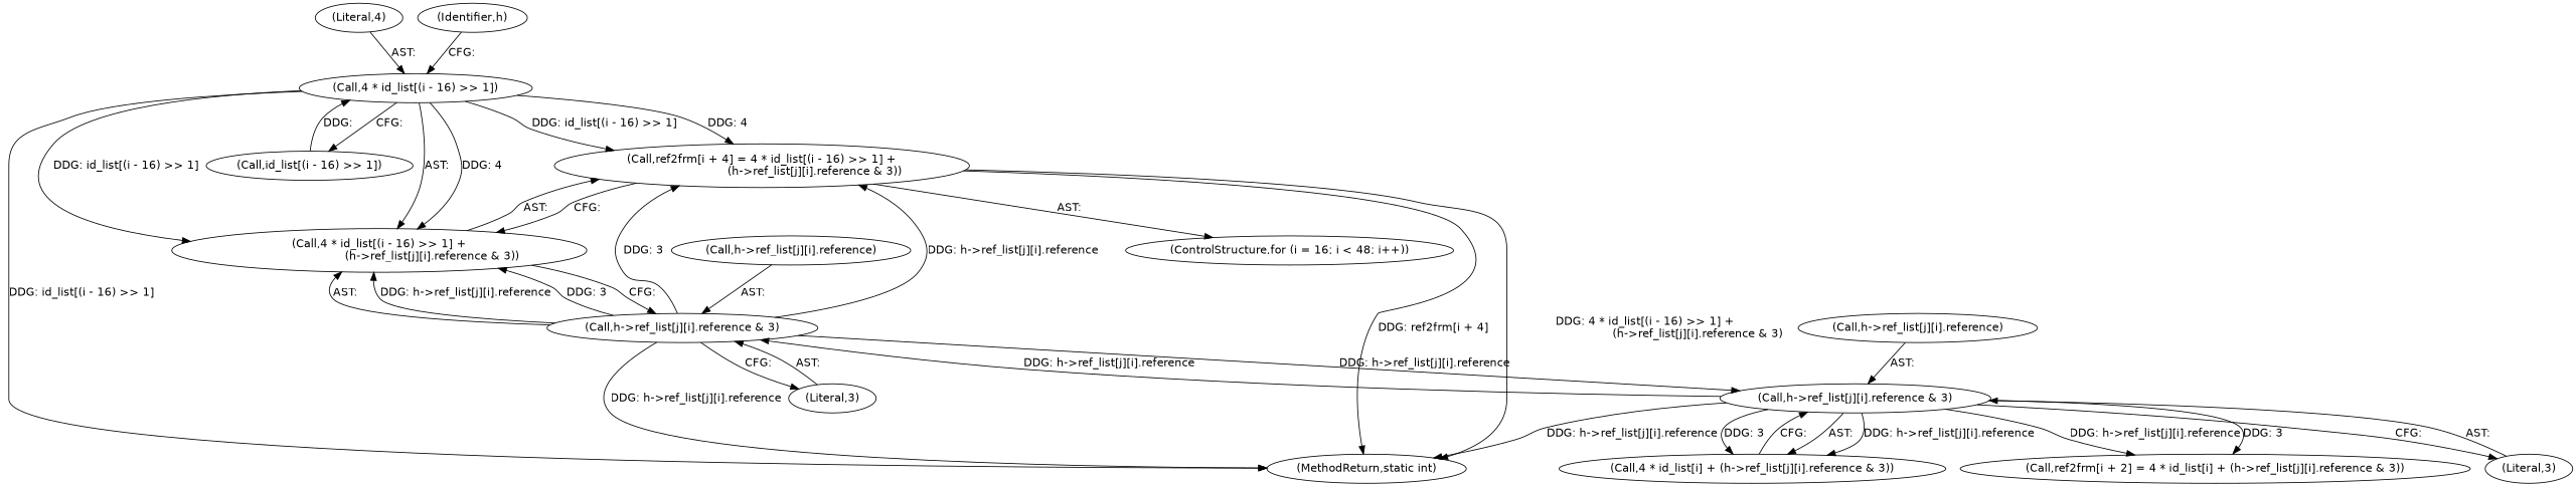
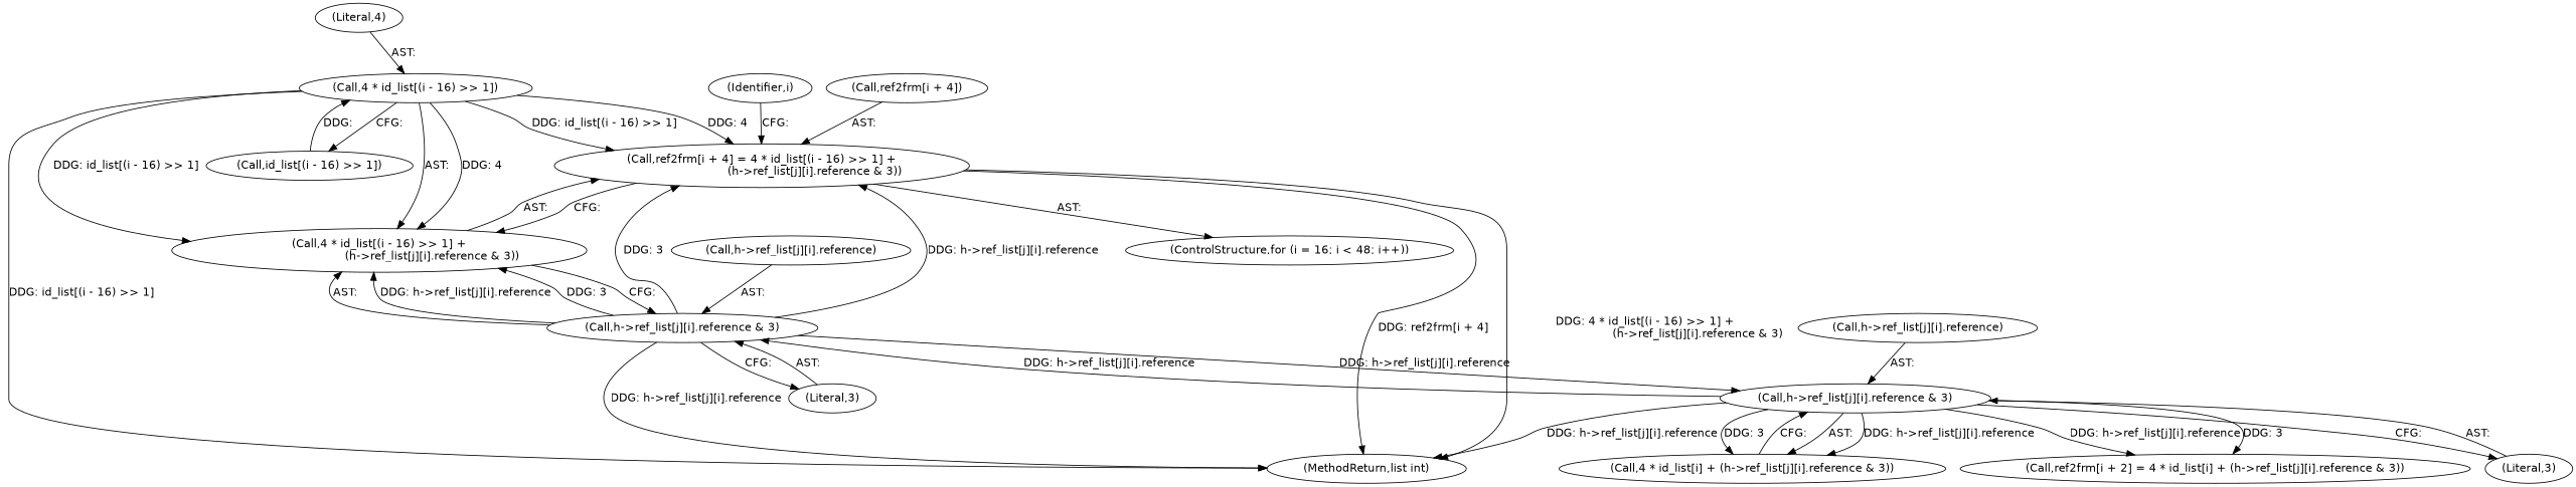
  digraph {
    fontname="DejaVu Sans"
    node [fontname="DejaVu Sans"]
    edge [fontname="DejaVu Sans"]
    n1 [label="(Call,ref2frm[i + 4] = 4 * id_list[(i - 16) >> 1] +\n                             (h->ref_list[j][i].reference & 3))"]
    n2 [label="(ControlStructure,for (i = 16; i < 48; i++))"]
-   n3 [label="(MethodReturn,static int)"]
+   n3 [label="(MethodReturn,list int)"]
    n4 [label="(Call,4 * id_list[(i - 16) >> 1] +\n                             (h->ref_list[j][i].reference & 3))"]
    n5 [label="(Call,h->ref_list[j][i].reference & 3)"]
    n6 [label="(Call,4 * id_list[(i - 16) >> 1])"]
    n7 [label="(Call,id_list[(i - 16) >> 1])"]
    n8 [label="(Call,h->ref_list[j][i].reference & 3)"]
    n9 [label="(Literal,3)"]
    n10 [label="(Call,4 * id_list[i] + (h->ref_list[j][i].reference & 3))"]
    n11 [label="(Call,ref2frm[i + 2] = 4 * id_list[i] + (h->ref_list[j][i].reference & 3))"]
    n12 [label="(Literal,3)"]
    n13 [label="(Literal,4)"]
-   n15 [label="(Identifier,h)"]
+   n14 [label="(Call,ref2frm[i + 4])"]
    n16 [label="(Call,h->ref_list[j][i].reference)"]
+   n17 [label="(Identifier,i)"]
    n18 [label="(Call,h->ref_list[j][i].reference)"]
    n1 -> n2 [label="AST: "]
    n1 -> n3 [label="DDG: ref2frm[i + 4]"]
    n1 -> n3 [label="DDG: 4 * id_list[(i - 16) >> 1] +\n                             (h->ref_list[j][i].reference & 3)"]
    n1 -> n4 [label="CFG: "]
    n4 -> n1 [label="AST: "]
    n4 -> n5 [label="CFG: "]
    n5 -> n1 [label="DDG: h->ref_list[j][i].reference"]
    n5 -> n1 [label="DDG: 3"]
    n5 -> n3 [label="DDG: h->ref_list[j][i].reference"]
    n5 -> n4 [label="AST: "]
    n5 -> n4 [label="DDG: h->ref_list[j][i].reference"]
    n5 -> n4 [label="DDG: 3"]
    n5 -> n8 [label="DDG: h->ref_list[j][i].reference"]
    n5 -> n9 [label="CFG: "]
    n6 -> n1 [label="DDG: 4"]
    n6 -> n1 [label="DDG: id_list[(i - 16) >> 1]"]
    n6 -> n3 [label="DDG: id_list[(i - 16) >> 1]"]
    n6 -> n4 [label="AST: "]
    n6 -> n4 [label="DDG: 4"]
    n6 -> n4 [label="DDG: id_list[(i - 16) >> 1]"]
    n6 -> n7 [label="CFG: "]
    n7 -> n6 [label="DDG: "]
    n8 -> n3 [label="DDG: h->ref_list[j][i].reference"]
    n8 -> n5 [label="DDG: h->ref_list[j][i].reference"]
    n8 -> n10 [label="AST: "]
    n8 -> n10 [label="DDG: h->ref_list[j][i].reference"]
    n8 -> n10 [label="DDG: 3"]
    n8 -> n11 [label="DDG: h->ref_list[j][i].reference"]
    n8 -> n11 [label="DDG: 3"]
    n8 -> n12 [label="CFG: "]
    n9 -> n5 [label="AST: "]
    n10 -> n8 [label="CFG: "]
    n12 -> n8 [label="AST: "]
    n13 -> n6 [label="AST: "]
-   n15 -> n6 [label="CFG: "]
+   n14 -> n1 [label="AST: "]
    n16 -> n8 [label="AST: "]
+   n17 -> n1 [label="CFG: "]
    n18 -> n5 [label="AST: "]
  }
